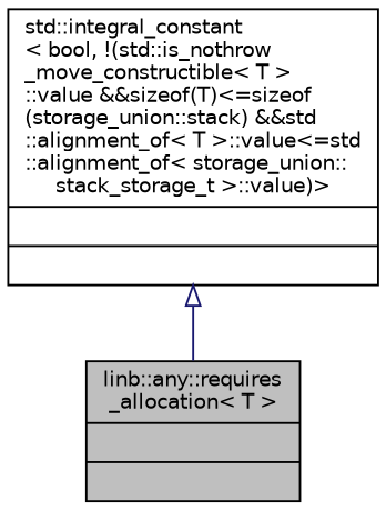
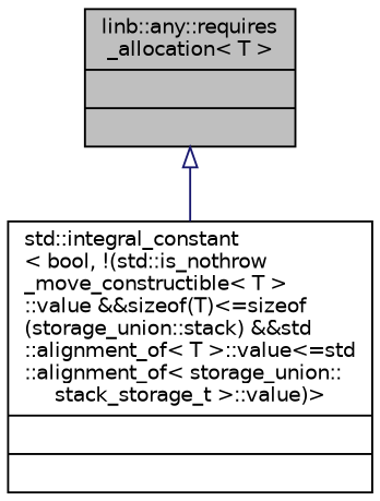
  digraph {
    fontname="DejaVu Sans"
    node [color=black fontname="DejaVu Sans" fontsize=10 shape=record style=filled]
    n1 [fillcolor=grey75 fontcolor=black height=0.2 label="{linb::any::requires\l_allocation\< T \>\n||}" width=0.4]
    n2 [fillcolor=white height=0.2 label="{std::integral_constant\l\< bool, !(std::is_nothrow\l_move_constructible\< T \>\l::value &&sizeof(T)\<=sizeof\l(storage_union::stack) &&std\l::alignment_of\< T \>::value\<=std\l::alignment_of\< storage_union::\lstack_storage_t \>::value)\>\n||}" width=0.4]
-   n2 -> n1 [arrowtail=onormal color=midnightblue dir=back fontname="DejaVu Sans" fontsize=10 labelfontname=Helvetica labelfontsize=10 style=solid]
+   n1 -> n2 [arrowtail=onormal color=midnightblue dir=back fontname="DejaVu Sans" fontsize=10 labelfontname=Helvetica labelfontsize=10 style=solid]
  }
